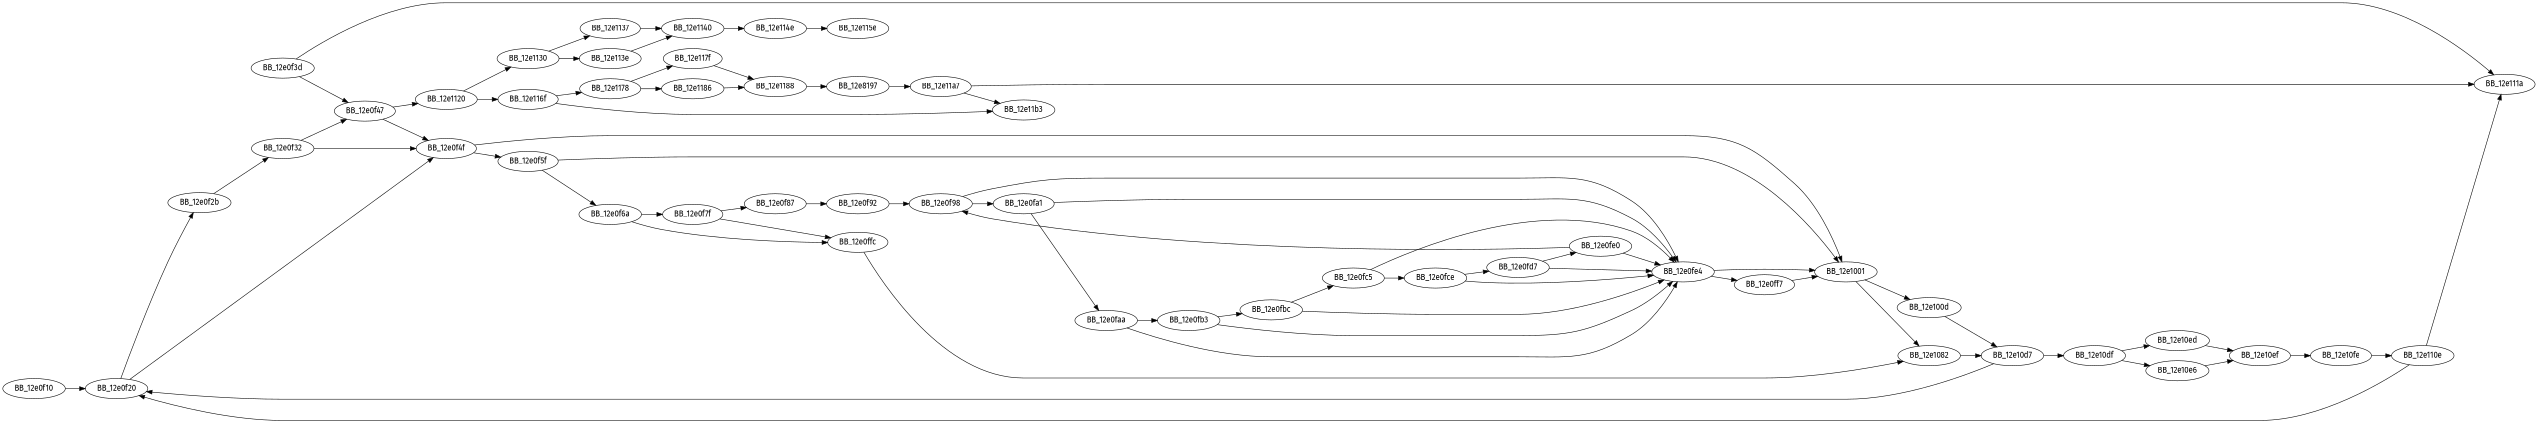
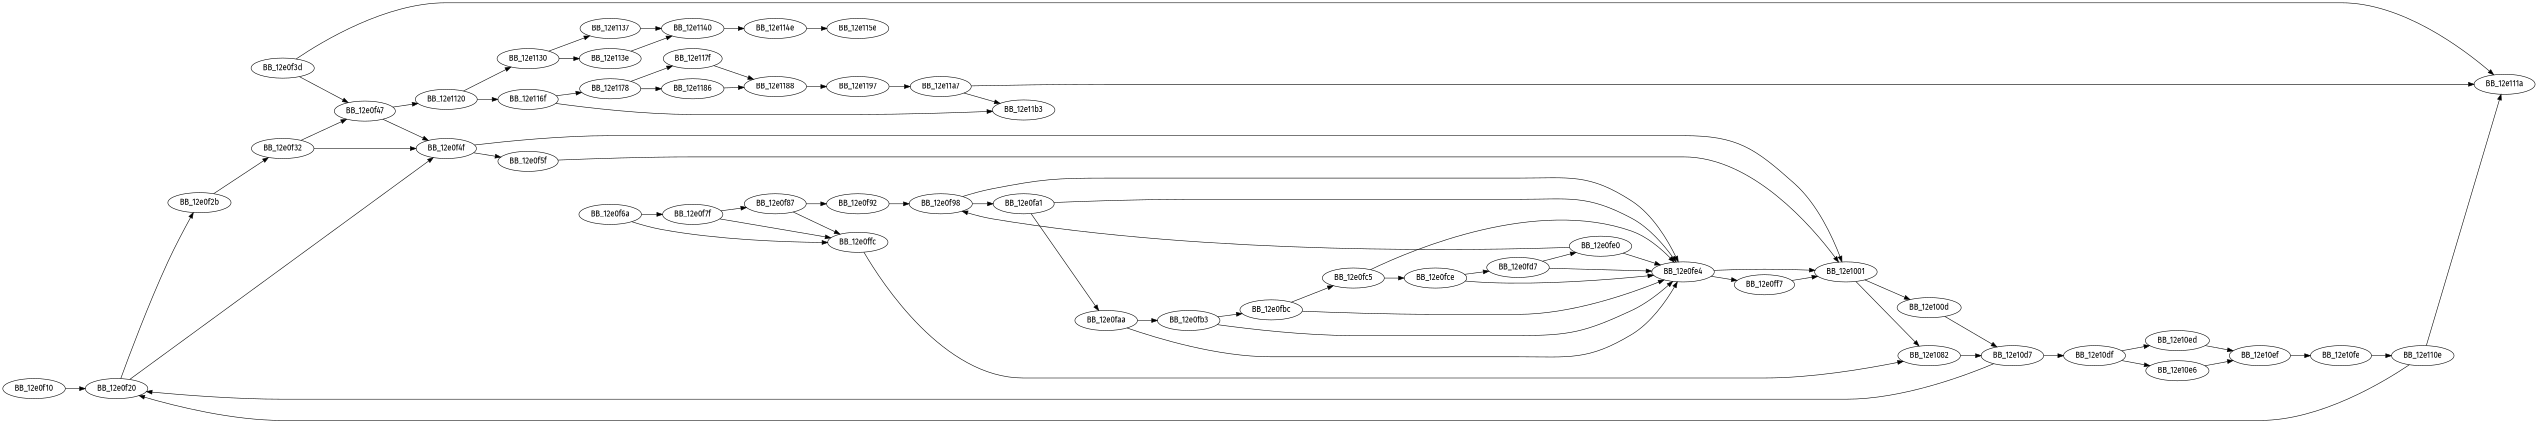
  digraph {
    fontname="Fira Sans"
    rankdir=LR
    node [fontname="Fira Sans"]
    edge [fontname="Fira Sans"]
    BB_12e0f10
    BB_12e0f20
    BB_12e0f2b
    BB_12e0f4f
    BB_12e0f32
    BB_12e0f5f
    BB_12e1001
    BB_12e0f47
    BB_12e0f6a
    BB_12e100d
    BB_12e1082
    BB_12e0f3d
    BB_12e111a
    BB_12e1120
    BB_12e1130
    BB_12e116f
    BB_12e1137
    BB_12e113e
    BB_12e1178
    BB_12e11b3
    BB_12e0f7f
    BB_12e0ffc
    BB_12e10d7
    BB_12e0f87
    BB_12e0f92
    BB_12e0f98
    BB_12e0fa1
    BB_12e0fe4
    BB_12e0faa
    BB_12e0ff7
    BB_12e0fb3
    BB_12e0fbc
    BB_12e0fc5
    BB_12e0fce
    BB_12e0fd7
    BB_12e0fe0
    BB_12e10df
    BB_12e10e6
    BB_12e10ed
    BB_12e10ef
    BB_12e10fe
    BB_12e110e
    BB_12e1140
    BB_12e117f
    BB_12e1186
    BB_12e114e
    BB_12e115e
    BB_12e1188
-   BB_12e1197 [label=BB_12e8197]
+   BB_12e1197
    BB_12e11a7
    BB_12e0f10 -> BB_12e0f20
    BB_12e0f20 -> BB_12e0f2b
    BB_12e0f20 -> BB_12e0f4f
    BB_12e0f2b -> BB_12e0f32
    BB_12e0f4f -> BB_12e0f5f
    BB_12e0f4f -> BB_12e1001
    BB_12e0f32 -> BB_12e0f4f
    BB_12e0f32 -> BB_12e0f47
    BB_12e0f5f -> BB_12e1001
-   BB_12e0f5f -> BB_12e0f6a
    BB_12e1001 -> BB_12e100d
    BB_12e1001 -> BB_12e1082
    BB_12e0f47 -> BB_12e0f4f
    BB_12e0f47 -> BB_12e1120
    BB_12e0f6a -> BB_12e0f7f
    BB_12e0f6a -> BB_12e0ffc
    BB_12e100d -> BB_12e10d7
    BB_12e1082 -> BB_12e10d7
    BB_12e0f3d -> BB_12e0f47
    BB_12e0f3d -> BB_12e111a
    BB_12e1120 -> BB_12e1130
    BB_12e1120 -> BB_12e116f
    BB_12e1130 -> BB_12e1137
    BB_12e1130 -> BB_12e113e
    BB_12e116f -> BB_12e1178
    BB_12e116f -> BB_12e11b3
    BB_12e1137 -> BB_12e1140
    BB_12e113e -> BB_12e1140
    BB_12e1178 -> BB_12e117f
    BB_12e1178 -> BB_12e1186
    BB_12e0f7f -> BB_12e0ffc
    BB_12e0f7f -> BB_12e0f87
    BB_12e0ffc -> BB_12e1082
    BB_12e10d7 -> BB_12e0f20
    BB_12e10d7 -> BB_12e10df
+   BB_12e0f87 -> BB_12e0ffc
    BB_12e0f87 -> BB_12e0f92
    BB_12e0f92 -> BB_12e0f98
    BB_12e0f98 -> BB_12e0fa1
    BB_12e0f98 -> BB_12e0fe4
    BB_12e0fa1 -> BB_12e0fe4
    BB_12e0fa1 -> BB_12e0faa
    BB_12e0fe4 -> BB_12e1001
    BB_12e0fe4 -> BB_12e0ff7
    BB_12e0faa -> BB_12e0fe4
    BB_12e0faa -> BB_12e0fb3
    BB_12e0ff7 -> BB_12e1001
    BB_12e0fb3 -> BB_12e0fe4
    BB_12e0fb3 -> BB_12e0fbc
    BB_12e0fbc -> BB_12e0fe4
    BB_12e0fbc -> BB_12e0fc5
    BB_12e0fc5 -> BB_12e0fe4
    BB_12e0fc5 -> BB_12e0fce
    BB_12e0fce -> BB_12e0fe4
    BB_12e0fce -> BB_12e0fd7
    BB_12e0fd7 -> BB_12e0fe4
    BB_12e0fd7 -> BB_12e0fe0
    BB_12e0fe0 -> BB_12e0f98
    BB_12e0fe0 -> BB_12e0fe4
    BB_12e10df -> BB_12e10e6
    BB_12e10df -> BB_12e10ed
    BB_12e10e6 -> BB_12e10ef
    BB_12e10ed -> BB_12e10ef
    BB_12e10ef -> BB_12e10fe
    BB_12e10fe -> BB_12e110e
    BB_12e110e -> BB_12e0f20
    BB_12e110e -> BB_12e111a
    BB_12e1140 -> BB_12e114e
    BB_12e117f -> BB_12e1188
    BB_12e1186 -> BB_12e1188
    BB_12e114e -> BB_12e115e
    BB_12e1188 -> BB_12e1197
    BB_12e1197 -> BB_12e11a7
    BB_12e11a7 -> BB_12e111a
    BB_12e11a7 -> BB_12e11b3
  }
